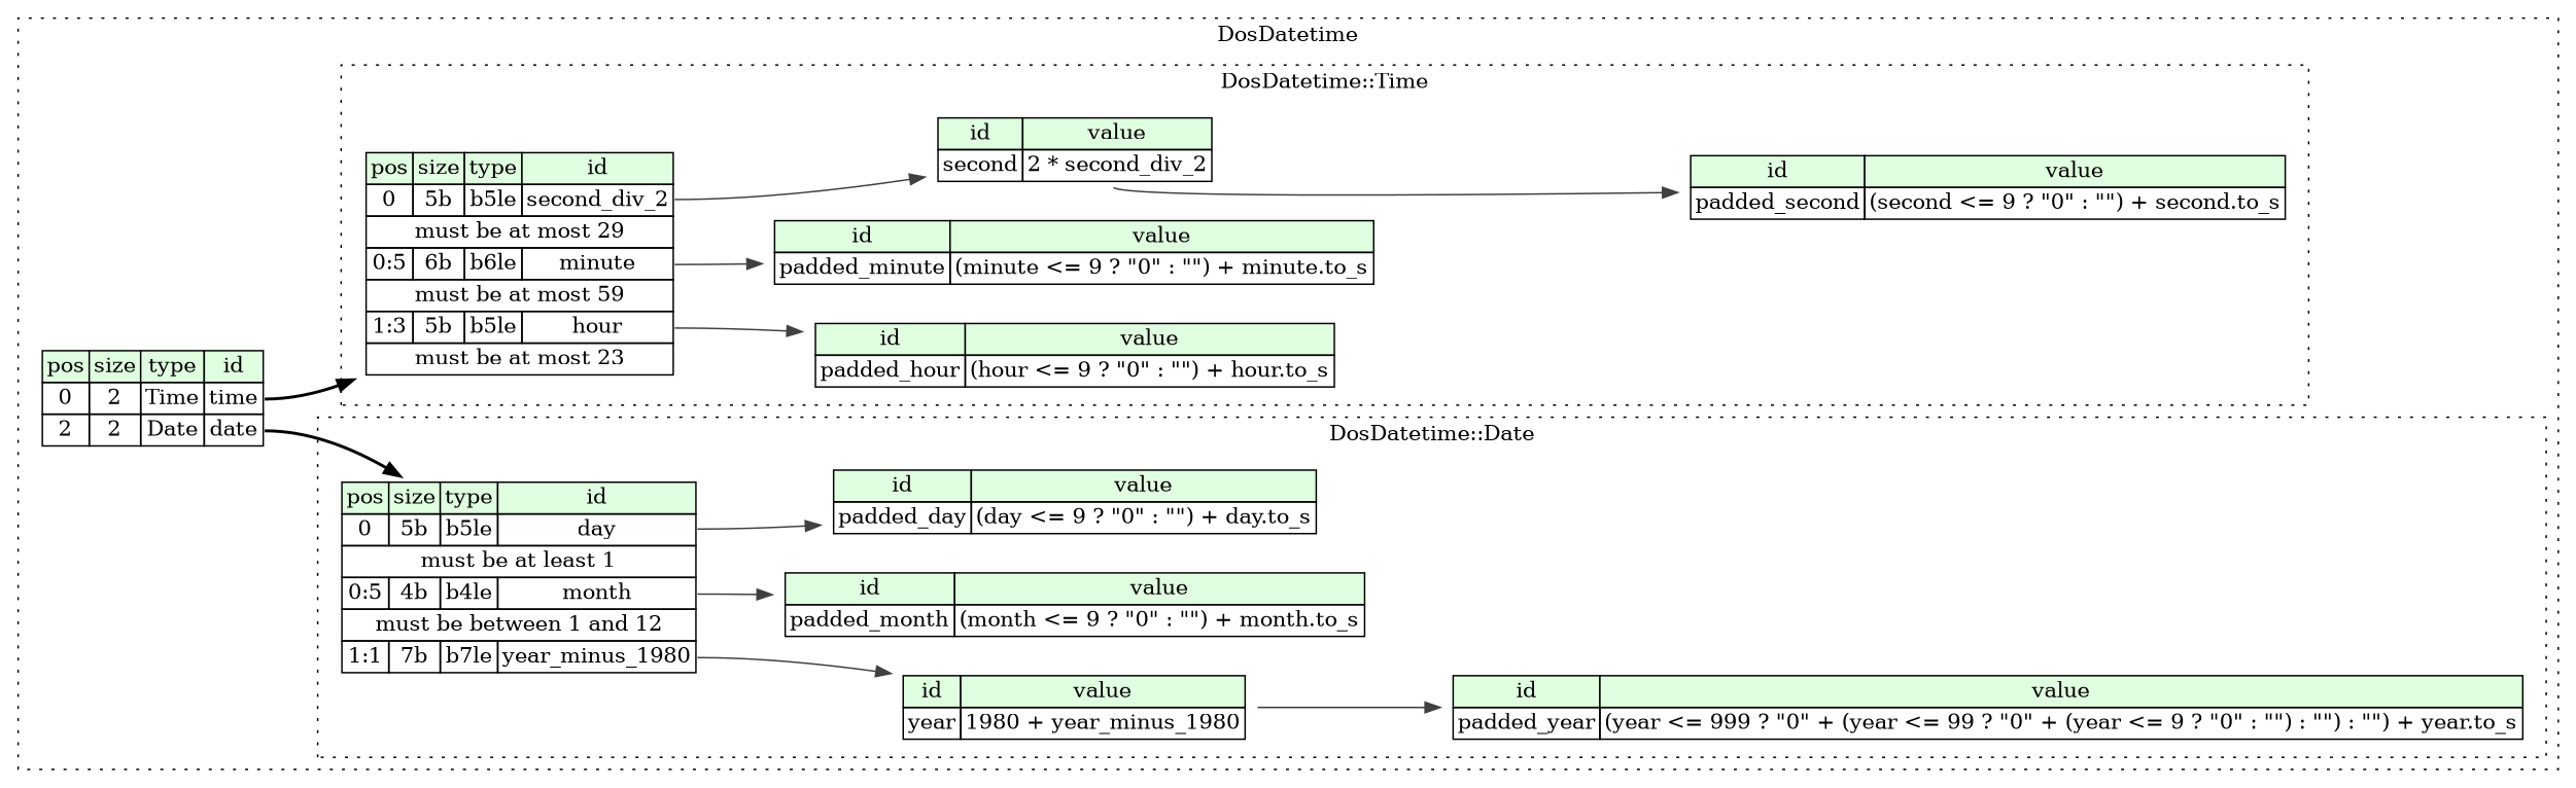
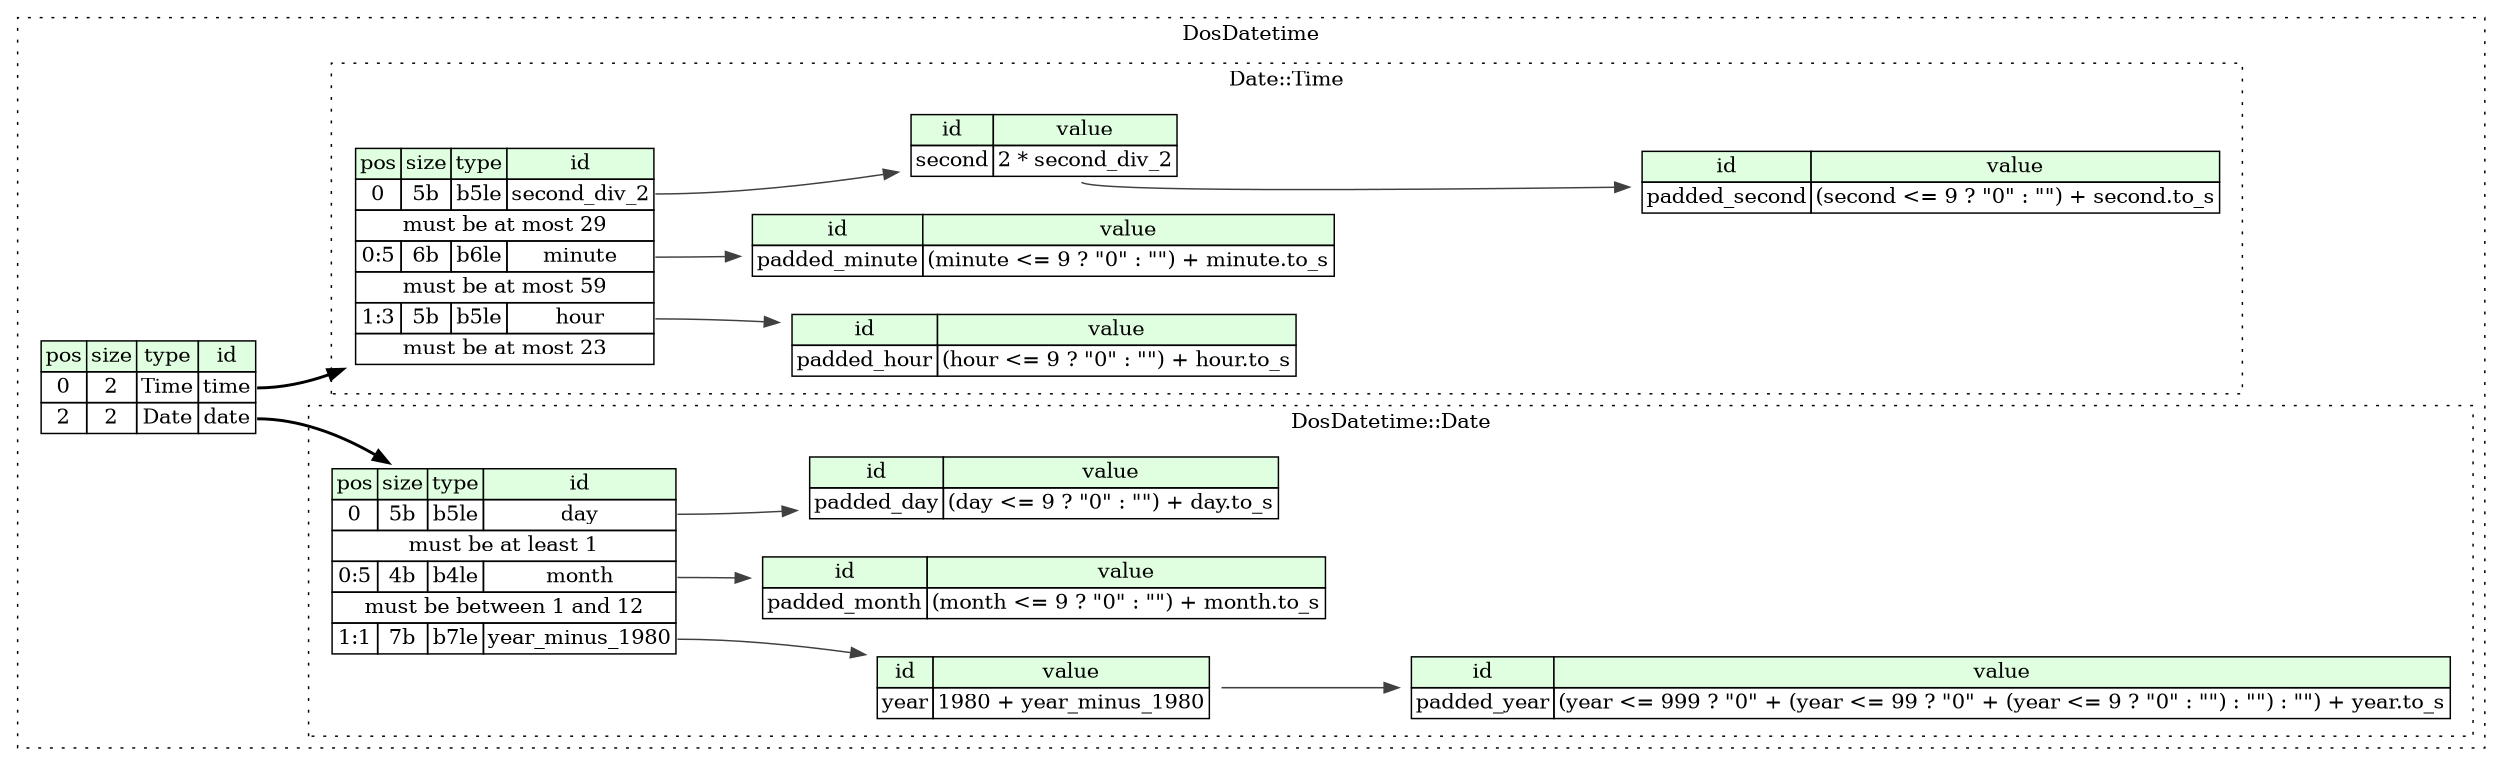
  digraph {
    rankdir=LR
    node [shape=plaintext]
    edge [color="#404040"]
    n1 [label=<<TABLE BORDER="0" CELLBORDER="1" CELLSPACING="0"> 				<TR><TD BGCOLOR="#E0FFE0">pos</TD><TD BGCOLOR="#E0FFE0">size</TD><TD BGCOLOR="#E0FFE0">type</TD><TD BGCOLOR="#E0FFE0">id</TD></TR> 				<TR><TD PORT="day_pos">0</TD><TD PORT="day_size">5b</TD><TD>b5le</TD><TD PORT="day_type">day</TD></TR> 				<TR><TD COLSPAN="4" PORT="day__valid">must be at least 1</TD></TR> 				<TR><TD PORT="month_pos">0:5</TD><TD PORT="month_size">4b</TD><TD>b4le</TD><TD PORT="month_type">month</TD></TR> 				<TR><TD COLSPAN="4" PORT="month__valid">must be between 1 and 12</TD></TR> 				<TR><TD PORT="year_minus_1980_pos">1:1</TD><TD PORT="year_minus_1980_size">7b</TD><TD>b7le</TD><TD PORT="year_minus_1980_type">year_minus_1980</TD></TR> 			</TABLE>>]
    n2 [label=<<TABLE BORDER="0" CELLBORDER="1" CELLSPACING="0"> 				<TR><TD BGCOLOR="#E0FFE0">id</TD><TD BGCOLOR="#E0FFE0">value</TD></TR> 				<TR><TD>padded_day</TD><TD>(day &lt;= 9 ? &quot;0&quot; : &quot;&quot;) + day.to_s</TD></TR> 			</TABLE>>]
    n3 [label=<<TABLE BORDER="0" CELLBORDER="1" CELLSPACING="0"> 				<TR><TD BGCOLOR="#E0FFE0">id</TD><TD BGCOLOR="#E0FFE0">value</TD></TR> 				<TR><TD>padded_month</TD><TD>(month &lt;= 9 ? &quot;0&quot; : &quot;&quot;) + month.to_s</TD></TR> 			</TABLE>>]
    n4 [label=<<TABLE BORDER="0" CELLBORDER="1" CELLSPACING="0"> 				<TR><TD BGCOLOR="#E0FFE0">id</TD><TD BGCOLOR="#E0FFE0">value</TD></TR> 				<TR><TD>padded_year</TD><TD>(year &lt;= 999 ? &quot;0&quot; + (year &lt;= 99 ? &quot;0&quot; + (year &lt;= 9 ? &quot;0&quot; : &quot;&quot;) : &quot;&quot;) : &quot;&quot;) + year.to_s</TD></TR> 			</TABLE>>]
    n5 [label=<<TABLE BORDER="0" CELLBORDER="1" CELLSPACING="0"> 				<TR><TD BGCOLOR="#E0FFE0">id</TD><TD BGCOLOR="#E0FFE0">value</TD></TR> 				<TR><TD>year</TD><TD>1980 + year_minus_1980</TD></TR> 			</TABLE>>]
    n6 [label=<<TABLE BORDER="0" CELLBORDER="1" CELLSPACING="0"> 				<TR><TD BGCOLOR="#E0FFE0">pos</TD><TD BGCOLOR="#E0FFE0">size</TD><TD BGCOLOR="#E0FFE0">type</TD><TD BGCOLOR="#E0FFE0">id</TD></TR> 				<TR><TD PORT="second_div_2_pos">0</TD><TD PORT="second_div_2_size">5b</TD><TD>b5le</TD><TD PORT="second_div_2_type">second_div_2</TD></TR> 				<TR><TD COLSPAN="4" PORT="second_div_2__valid">must be at most 29</TD></TR> 				<TR><TD PORT="minute_pos">0:5</TD><TD PORT="minute_size">6b</TD><TD>b6le</TD><TD PORT="minute_type">minute</TD></TR> 				<TR><TD COLSPAN="4" PORT="minute__valid">must be at most 59</TD></TR> 				<TR><TD PORT="hour_pos">1:3</TD><TD PORT="hour_size">5b</TD><TD>b5le</TD><TD PORT="hour_type">hour</TD></TR> 				<TR><TD COLSPAN="4" PORT="hour__valid">must be at most 23</TD></TR> 			</TABLE>>]
    n7 [label=<<TABLE BORDER="0" CELLBORDER="1" CELLSPACING="0"> 				<TR><TD BGCOLOR="#E0FFE0">id</TD><TD BGCOLOR="#E0FFE0">value</TD></TR> 				<TR><TD>padded_hour</TD><TD>(hour &lt;= 9 ? &quot;0&quot; : &quot;&quot;) + hour.to_s</TD></TR> 			</TABLE>>]
    n8 [label=<<TABLE BORDER="0" CELLBORDER="1" CELLSPACING="0"> 				<TR><TD BGCOLOR="#E0FFE0">id</TD><TD BGCOLOR="#E0FFE0">value</TD></TR> 				<TR><TD>padded_minute</TD><TD>(minute &lt;= 9 ? &quot;0&quot; : &quot;&quot;) + minute.to_s</TD></TR> 			</TABLE>>]
    n9 [label=<<TABLE BORDER="0" CELLBORDER="1" CELLSPACING="0"> 				<TR><TD BGCOLOR="#E0FFE0">id</TD><TD BGCOLOR="#E0FFE0">value</TD></TR> 				<TR><TD>padded_second</TD><TD>(second &lt;= 9 ? &quot;0&quot; : &quot;&quot;) + second.to_s</TD></TR> 			</TABLE>>]
    n10 [label=<<TABLE BORDER="0" CELLBORDER="1" CELLSPACING="0"> 				<TR><TD BGCOLOR="#E0FFE0">id</TD><TD BGCOLOR="#E0FFE0">value</TD></TR> 				<TR><TD>second</TD><TD>2 * second_div_2</TD></TR> 			</TABLE>>]
    n11 [label=<<TABLE BORDER="0" CELLBORDER="1" CELLSPACING="0"> 			<TR><TD BGCOLOR="#E0FFE0">pos</TD><TD BGCOLOR="#E0FFE0">size</TD><TD BGCOLOR="#E0FFE0">type</TD><TD BGCOLOR="#E0FFE0">id</TD></TR> 			<TR><TD PORT="time_pos">0</TD><TD PORT="time_size">2</TD><TD>Time</TD><TD PORT="time_type">time</TD></TR> 			<TR><TD PORT="date_pos">2</TD><TD PORT="date_size">2</TD><TD>Date</TD><TD PORT="date_type">date</TD></TR> 		</TABLE>>]
    subgraph cluster_1 {
      label=DosDatetime
      style=dotted
      n11
      subgraph cluster_2 {
        label="DosDatetime::Date"
        style=dotted
        n1
        n2
        n3
        n4
        n5
      }
      subgraph cluster_3 {
-       label="DosDatetime::Time"
+       label="Date::Time"
        style=dotted
        n6
        n7
        n8
        n9
        n10
      }
    }
    n1 -> n2 [tailport=day_type]
    n1 -> n3 [tailport=month_type]
    n1 -> n5 [tailport=year_minus_1980_type]
    n5 -> n4 [tailport=year_type]
    n6 -> n7 [tailport=hour_type]
    n6 -> n8 [tailport=minute_type]
    n6 -> n10 [tailport=second_div_2_type]
    n10 -> n9 [tailport=second_type]
    n11 -> n1 [style=bold tailport=date_type color=""]
    n11 -> n6 [style=bold tailport=time_type color=""]
  }
